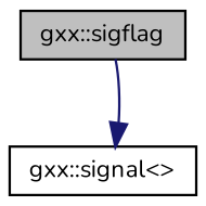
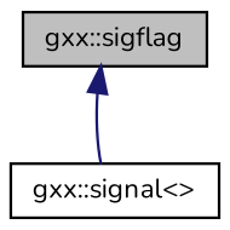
  digraph {
    fontname=Nunito
    node [color=black fontname=Nunito fontsize=10 shape=record style=filled]
    n1 [fillcolor=grey75 fontcolor=black height=0.2 label="gxx::sigflag" width=0.4]
    n2 [fillcolor=white height=0.2 label="gxx::signal\<\>" width=0.4]
-   n2 -> n1 [color=midnightblue dir=back fontname=Nunito fontsize=10 labelfontname=Helvetica labelfontsize=10 style=solid]
+   n1 -> n2 [color=midnightblue dir=back fontname=Nunito fontsize=10 labelfontname=Helvetica labelfontsize=10 style=solid]
  }
